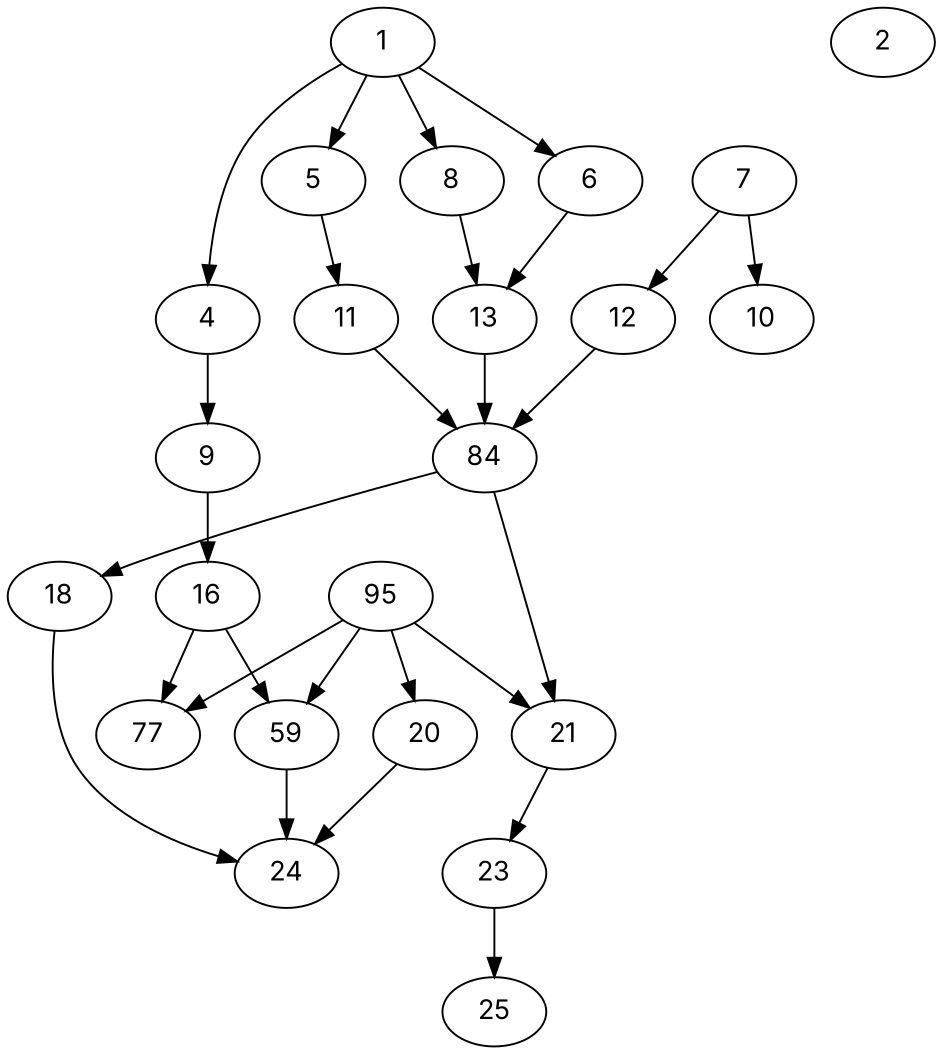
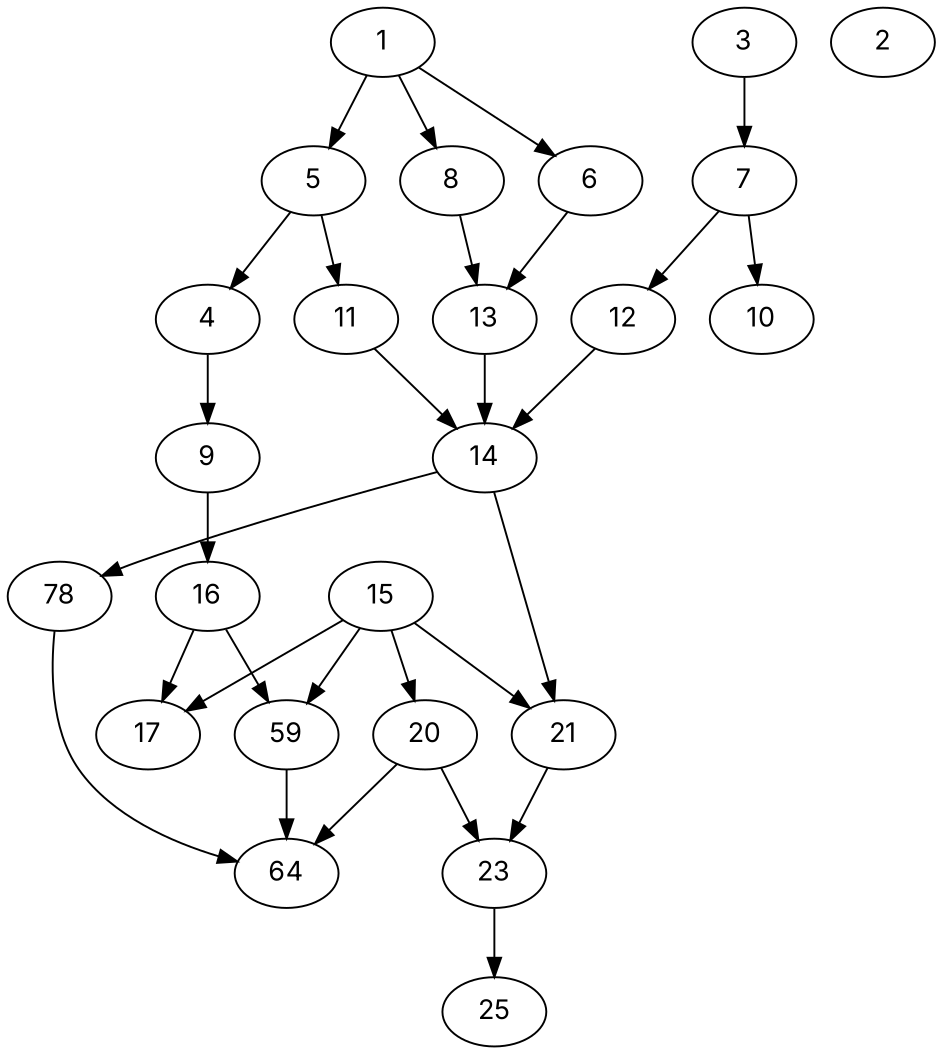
  digraph {
    fontname=Inter
    node [alpha=0.10 fontname=Inter]
    edge [fontname=Inter]
    1 [alpha=0.08 expect_size=50832384]
    4 [expect_size=13654016]
    5 [alpha=0.03 expect_size=35894272]
    6 [alpha=0.11 expect_size=42571776]
    8 [alpha=0.13 expect_size=41884672]
    9 [expect_size=12908544]
    11 [alpha=0.05 expect_size=32358400]
    13 [alpha=0.12 expect_size=51915776]
    16 [alpha=0.18 expect_size=45421568]
-   14 [alpha=0.01 expect_size=14333952 label=84]
+   14 [alpha=0.01 expect_size=14333952]
    2 [alpha=0.00 expect_size=18886656]
+   3 [alpha=0.04 expect_size=27084800]
    7 [alpha=0.06 expect_size=20340736]
    10 [alpha=0.18 expect_size=35632128]
    12 [alpha=0.02 expect_size=50990080]
-   17 [alpha=0.02 expect_size=25013248 label=77]
+   17 [alpha=0.02 expect_size=25013248]
    n17 [expect_size=23555072 label=59]
    21 [alpha=0.11 expect_size=42333184]
-   18 [alpha=0.16 expect_size=38977536]
-   15 [alpha=0.11 expect_size=37929984 label=95]
+   18 [alpha=0.16 expect_size=38977536 label=78]
+   15 [alpha=0.11 expect_size=37929984]
    20 [alpha=0.01 expect_size=46134272]
-   24 [alpha=0.00 expect_size=40176640]
+   24 [alpha=0.00 expect_size=40176640 label=64]
    23 [alpha=0.12 expect_size=11908096]
    25 [alpha=0.02 expect_size=42639360]
-   1 -> 4
+   5 -> 4
    1 -> 5
    1 -> 6
    1 -> 8
    4 -> 9
    5 -> 11
    6 -> 13
    8 -> 13
    9 -> 16
    11 -> 14
    13 -> 14
    16 -> 17
    16 -> n17
    14 -> 21
    14 -> 18
+   3 -> 7
    7 -> 10
    7 -> 12
    12 -> 14
    n17 -> 24
    21 -> 23
    18 -> 24
    15 -> 17
    15 -> n17
    15 -> 21
    15 -> 20
    20 -> 24
+   20 -> 23
    23 -> 25
  }
